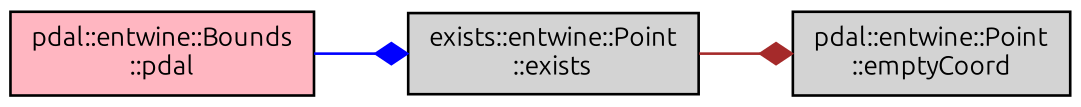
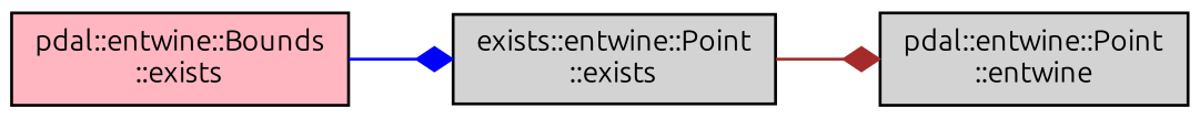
  digraph {
    fontname=Ubuntu
    rankdir=LR
    node [color=black fillcolor=lightgrey fontname=Ubuntu fontsize=10 shape=record style=filled]
    edge [arrowhead=diamond fontname=Ubuntu fontsize=10 labelfontname=Helvetica labelfontsize=10 style=solid]
-   n1 [fillcolor=lightpink fontcolor=black height=0.2 label="pdal::entwine::Bounds\l::pdal" width=0.4]
+   n1 [fillcolor=lightpink fontcolor=black height=0.2 label="pdal::entwine::Bounds\l::exists" width=0.4]
    n2 [height=0.2 label="exists::entwine::Point\l::exists" width=0.4]
-   n3 [height=0.2 label="pdal::entwine::Point\l::emptyCoord" width=0.4]
+   n3 [height=0.2 label="pdal::entwine::Point\l::entwine" width=0.4]
    n1 -> n2 [color=blue]
    n2 -> n3 [color=brown]
  }
